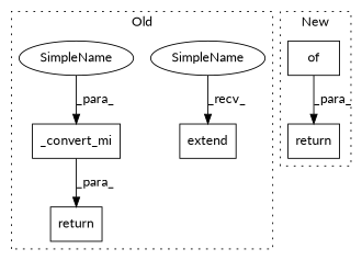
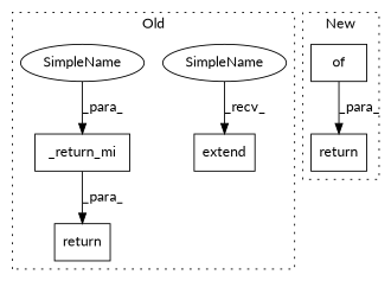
  digraph {
    fontname=Lato
    node [a=32 l=7 shape=box fontname=Lato]
    edge [fontname=Lato]
-   n1 [l="12,1" label=_convert_mi s="3425,3457"]
+   n1 [l="12,1" label=_return_mi s="3425,3457"]
    n2 [a=41 label=return s=3418]
    n3 [l="7,1" label=extend s="3354,3405"]
    n4 [a=42 l=10 label=SimpleName s=3343 shape=ellipse]
    n5 [a=42 l=10 label=SimpleName s=3437 shape=ellipse]
    n6 [l="3,1" label=of s="3999,4018"]
    n7 [a=41 label=return s=3988]
    subgraph cluster_1 {
      label=Old
      style=dotted
      n1
      n2
      n3
      n4
      n5
    }
    subgraph cluster_2 {
      label=New
      style=dotted
      n6
      n7
    }
    n1 -> n2 [label=_para_]
    n4 -> n3 [label=_recv_]
    n5 -> n1 [label=_para_]
    n6 -> n7 [label=_para_]
  }
